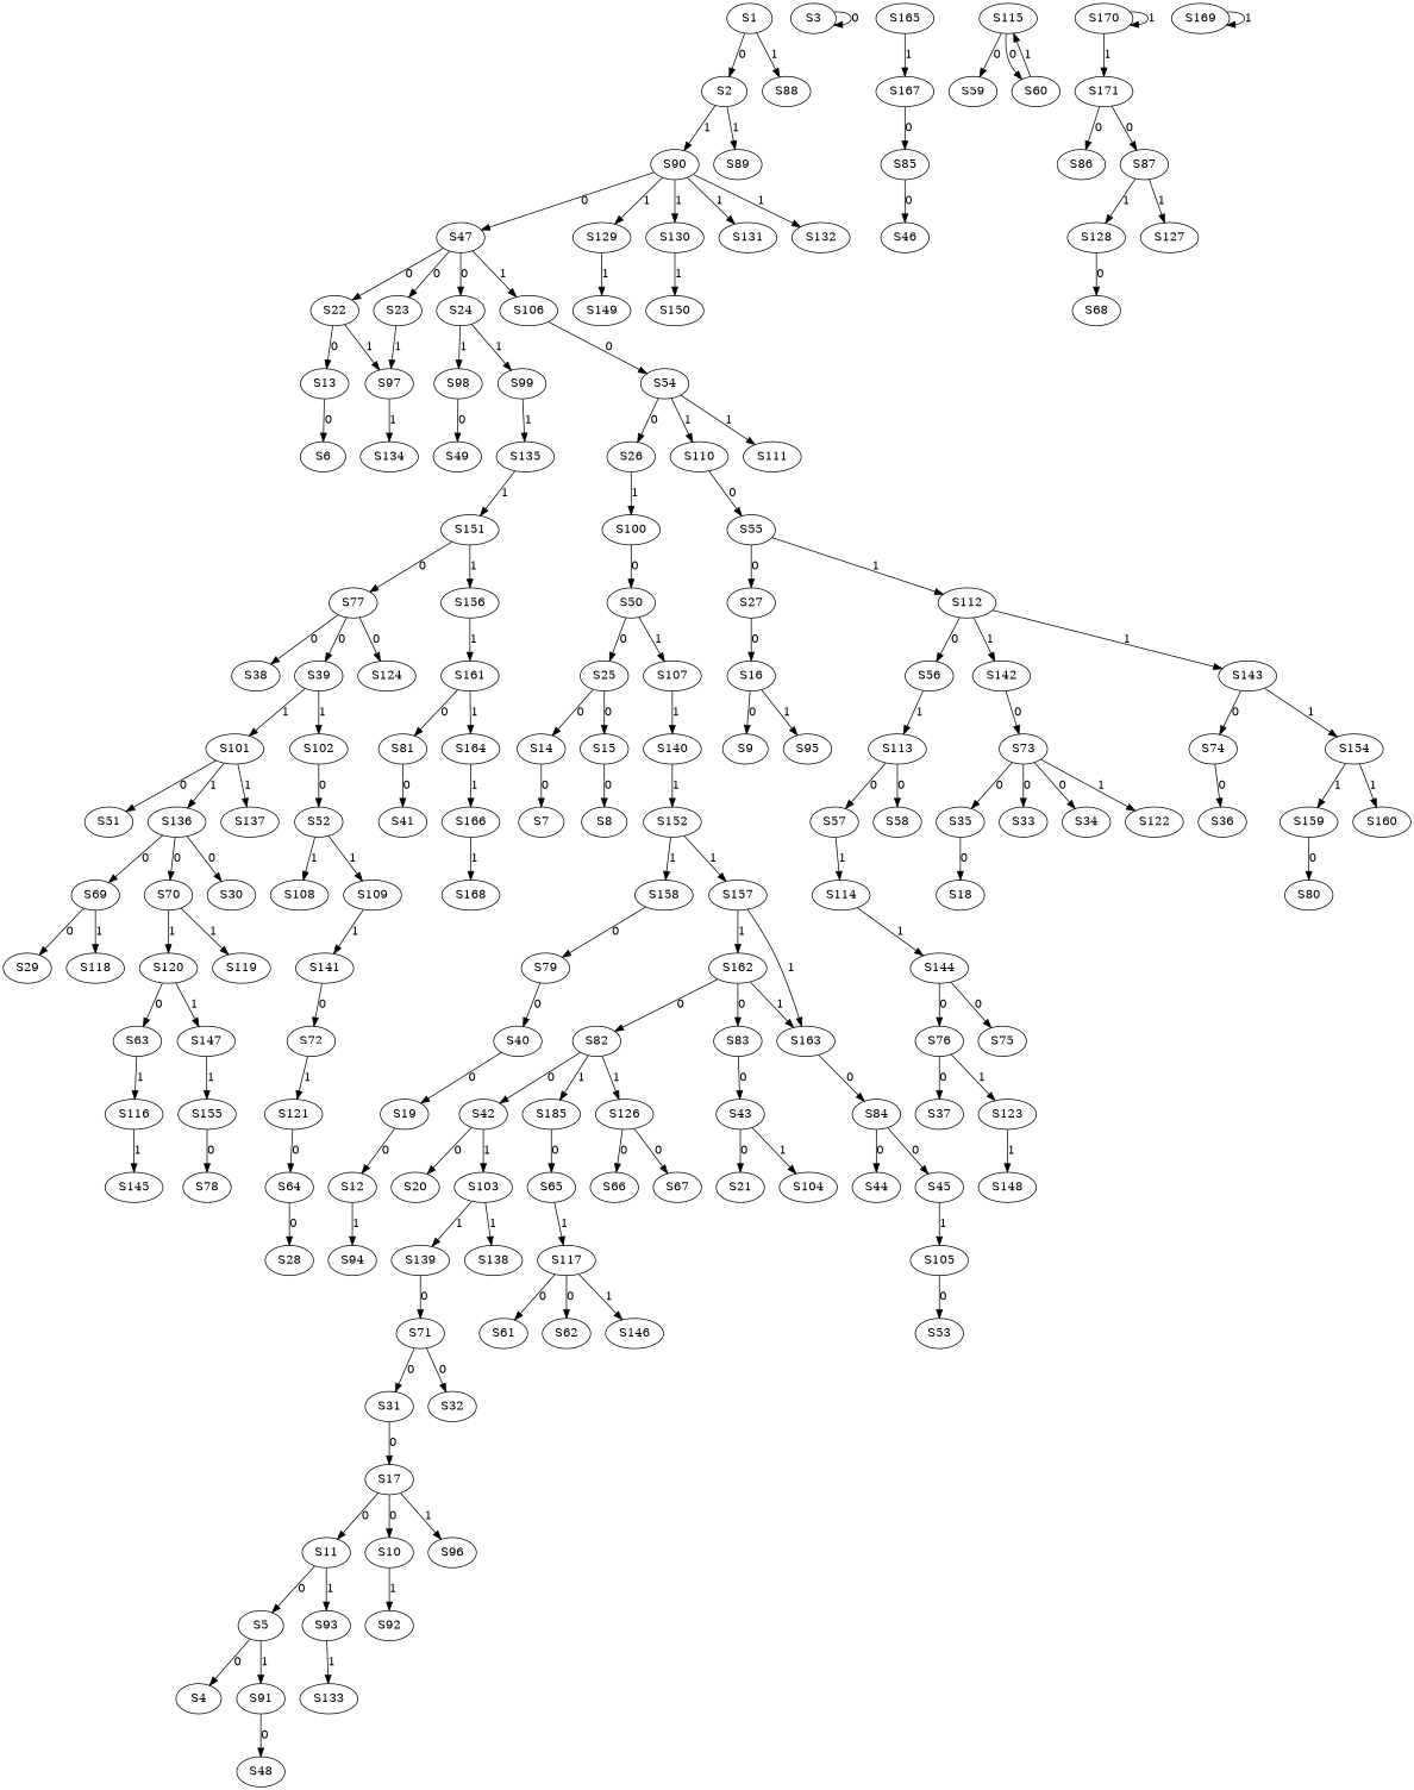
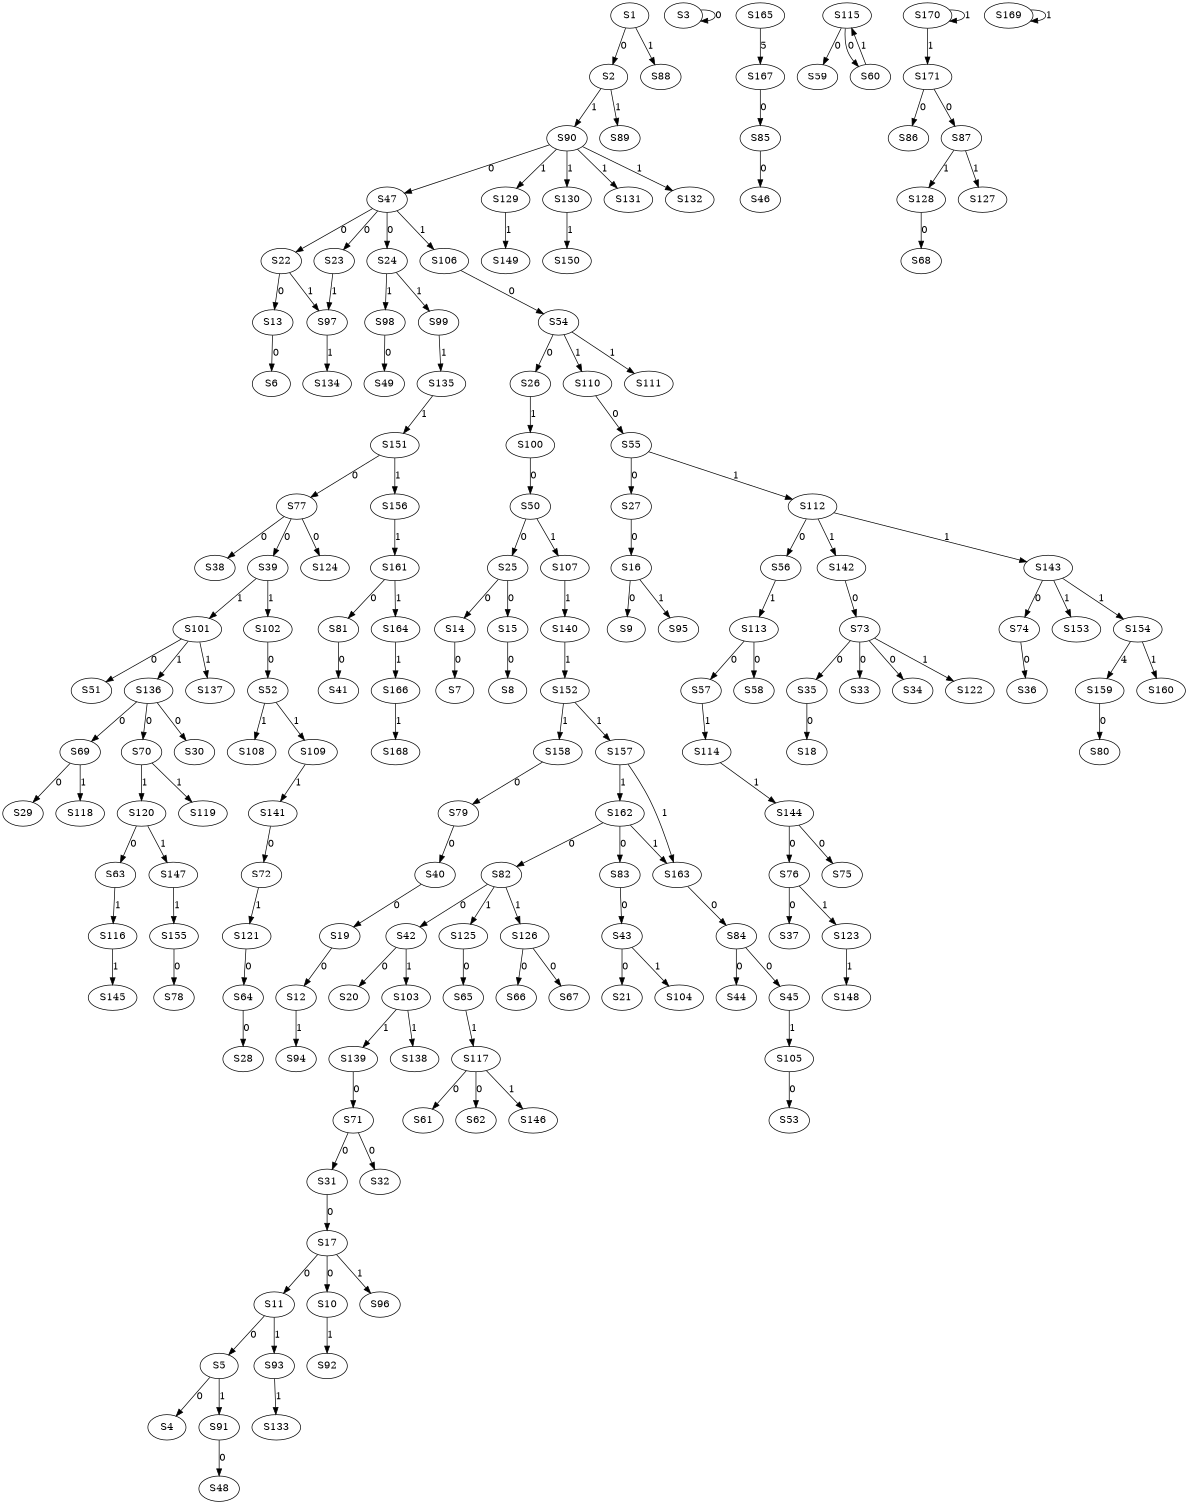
  strict digraph {
    S1
    S2
    S88
    S90
    S89
    S47
    S129
    S130
    S131
    S132
    S3
    S5
    S4
    S91
    S48
    S11
    S93
    S133
    S13
    S6
    S14
    S7
    S15
    S8
    S16
    S9
    S95
    S17
    S10
    S96
    S92
    S19
    S12
    S94
    S22
    S97
    S134
    S25
    S27
    S31
    S35
    S18
    S40
    S42
    S20
    S103
    S139
    S138
    S43
    S21
    S104
    S23
    S24
    S106
    S98
    S99
    S54
    S49
    S135
    S50
    S107
    S140
    S26
    S110
    S111
    S100
    S55
    S112
    S56
    S142
    S143
    S64
    S28
    S69
    S29
    S118
    S70
    S120
    S119
    S63
    S147
    S71
    S32
    S73
    S33
    S34
    S122
    S74
    S36
    S76
    S37
    S123
    S148
    S77
    S38
    S39
    S124
    S101
    S102
    S51
    S136
    S137
    S52
    S79
    S81
    S41
    S82
-   S125 [label=S185]
+   S125
    S126
    S65
    S66
    S67
    S83
    S84
    S44
    S45
    S105
    S53
    S85
    S46
    S149
    S150
    S30
    S108
    S109
    S141
    S113
+   S153
    S154
    S57
    S58
    S114
    S144
    S115
    S59
    S60
    S117
    S61
    S62
    S146
    S116
    S155
    S145
    S121
    S128
    S68
    S72
    S159
    S160
    S75
    S151
    S156
    S161
    S78
    S158
    S80
    S164
    S166
    S162
    S163
    S165
    S167
    S171
    S86
    S87
    S127
    S152
    S157
    S168
    S169
    S170
    S1 -> S2 [label=0]
    S1 -> S88 [label=1]
    S2 -> S90 [label=1]
    S2 -> S89 [label=1]
    S90 -> S47 [label=0]
    S90 -> S129 [label=1]
    S90 -> S130 [label=1]
    S90 -> S131 [label=1]
    S90 -> S132 [label=1]
    S47 -> S22 [label=0]
    S47 -> S23 [label=0]
    S47 -> S24 [label=0]
    S47 -> S106 [label=1]
    S129 -> S149 [label=1]
    S130 -> S150 [label=1]
    S3 -> S3 [label=0]
    S5 -> S4 [label=0]
    S5 -> S91 [label=1]
    S91 -> S48 [label=0]
    S11 -> S5 [label=0]
    S11 -> S93 [label=1]
    S93 -> S133 [label=1]
    S13 -> S6 [label=0]
    S14 -> S7 [label=0]
    S15 -> S8 [label=0]
    S16 -> S9 [label=0]
    S16 -> S95 [label=1]
    S17 -> S11 [label=0]
    S17 -> S10 [label=0]
    S17 -> S96 [label=1]
    S10 -> S92 [label=1]
    S19 -> S12 [label=0]
    S12 -> S94 [label=1]
    S22 -> S13 [label=0]
    S22 -> S97 [label=1]
    S97 -> S134 [label=1]
    S25 -> S14 [label=0]
    S25 -> S15 [label=0]
    S27 -> S16 [label=0]
    S31 -> S17 [label=0]
    S35 -> S18 [label=0]
    S40 -> S19 [label=0]
    S42 -> S20 [label=0]
    S42 -> S103 [label=1]
    S103 -> S139 [label=1]
    S103 -> S138 [label=1]
    S139 -> S71 [label=0]
    S43 -> S21 [label=0]
    S43 -> S104 [label=1]
    S23 -> S97 [label=1]
    S24 -> S98 [label=1]
    S24 -> S99 [label=1]
    S106 -> S54 [label=0]
    S98 -> S49 [label=0]
    S99 -> S135 [label=1]
    S54 -> S26 [label=0]
    S54 -> S110 [label=1]
    S54 -> S111 [label=1]
    S135 -> S151 [label=1]
    S50 -> S25 [label=0]
    S50 -> S107 [label=1]
    S107 -> S140 [label=1]
    S140 -> S152 [label=1]
    S26 -> S100 [label=1]
    S110 -> S55 [label=0]
    S100 -> S50 [label=0]
    S55 -> S27 [label=0]
    S55 -> S112 [label=1]
    S112 -> S56 [label=0]
    S112 -> S142 [label=1]
    S112 -> S143 [label=1]
    S56 -> S113 [label=1]
    S142 -> S73 [label=0]
    S143 -> S74 [label=0]
+   S143 -> S153 [label=1]
    S143 -> S154 [label=1]
    S64 -> S28 [label=0]
    S69 -> S29 [label=0]
    S69 -> S118 [label=1]
    S70 -> S120 [label=1]
    S70 -> S119 [label=1]
    S120 -> S63 [label=0]
    S120 -> S147 [label=1]
    S63 -> S116 [label=1]
    S147 -> S155 [label=1]
    S71 -> S31 [label=0]
    S71 -> S32 [label=0]
    S73 -> S35 [label=0]
    S73 -> S33 [label=0]
    S73 -> S34 [label=0]
    S73 -> S122 [label=1]
    S74 -> S36 [label=0]
    S76 -> S37 [label=0]
    S76 -> S123 [label=1]
    S123 -> S148 [label=1]
    S77 -> S38 [label=0]
    S77 -> S39 [label=0]
    S77 -> S124 [label=0]
    S39 -> S101 [label=1]
    S39 -> S102 [label=1]
    S101 -> S51 [label=0]
    S101 -> S136 [label=1]
    S101 -> S137 [label=1]
    S102 -> S52 [label=0]
    S136 -> S69 [label=0]
    S136 -> S70 [label=0]
    S136 -> S30 [label=0]
    S52 -> S108 [label=1]
    S52 -> S109 [label=1]
    S79 -> S40 [label=0]
    S81 -> S41 [label=0]
    S82 -> S42 [label=0]
    S82 -> S125 [label=1]
    S82 -> S126 [label=1]
    S125 -> S65 [label=0]
    S126 -> S66 [label=0]
    S126 -> S67 [label=0]
    S65 -> S117 [label=1]
    S83 -> S43 [label=0]
    S84 -> S44 [label=0]
    S84 -> S45 [label=0]
    S45 -> S105 [label=1]
    S105 -> S53 [label=0]
    S85 -> S46 [label=0]
    S109 -> S141 [label=1]
    S141 -> S72 [label=0]
    S113 -> S57 [label=0]
    S113 -> S58 [label=0]
-   S154 -> S159 [label=1]
+   S154 -> S159 [label=4]
    S154 -> S160 [label=1]
    S57 -> S114 [label=1]
    S114 -> S144 [label=1]
    S144 -> S76 [label=0]
    S144 -> S75 [label=0]
    S115 -> S59 [label=0]
    S115 -> S60 [label=0]
    S60 -> S115 [label=1]
    S117 -> S61 [label=0]
    S117 -> S62 [label=0]
    S117 -> S146 [label=1]
    S116 -> S145 [label=1]
    S155 -> S78 [label=0]
    S121 -> S64 [label=0]
    S128 -> S68 [label=0]
    S72 -> S121 [label=1]
    S159 -> S80 [label=0]
    S151 -> S77 [label=0]
    S151 -> S156 [label=1]
    S156 -> S161 [label=1]
    S161 -> S81 [label=0]
    S161 -> S164 [label=1]
    S158 -> S79 [label=0]
    S164 -> S166 [label=1]
    S166 -> S168 [label=1]
    S162 -> S82 [label=0]
    S162 -> S83 [label=0]
    S162 -> S163 [label=1]
    S163 -> S84 [label=0]
-   S165 -> S167 [label=1]
+   S165 -> S167 [label=5]
    S167 -> S85 [label=0]
    S171 -> S86 [label=0]
    S171 -> S87 [label=0]
    S87 -> S128 [label=1]
    S87 -> S127 [label=1]
    S152 -> S158 [label=1]
    S152 -> S157 [label=1]
    S157 -> S162 [label=1]
    S157 -> S163 [label=1]
    S169 -> S169 [label=1]
    S170 -> S171 [label=1]
    S170 -> S170 [label=1]
  }
